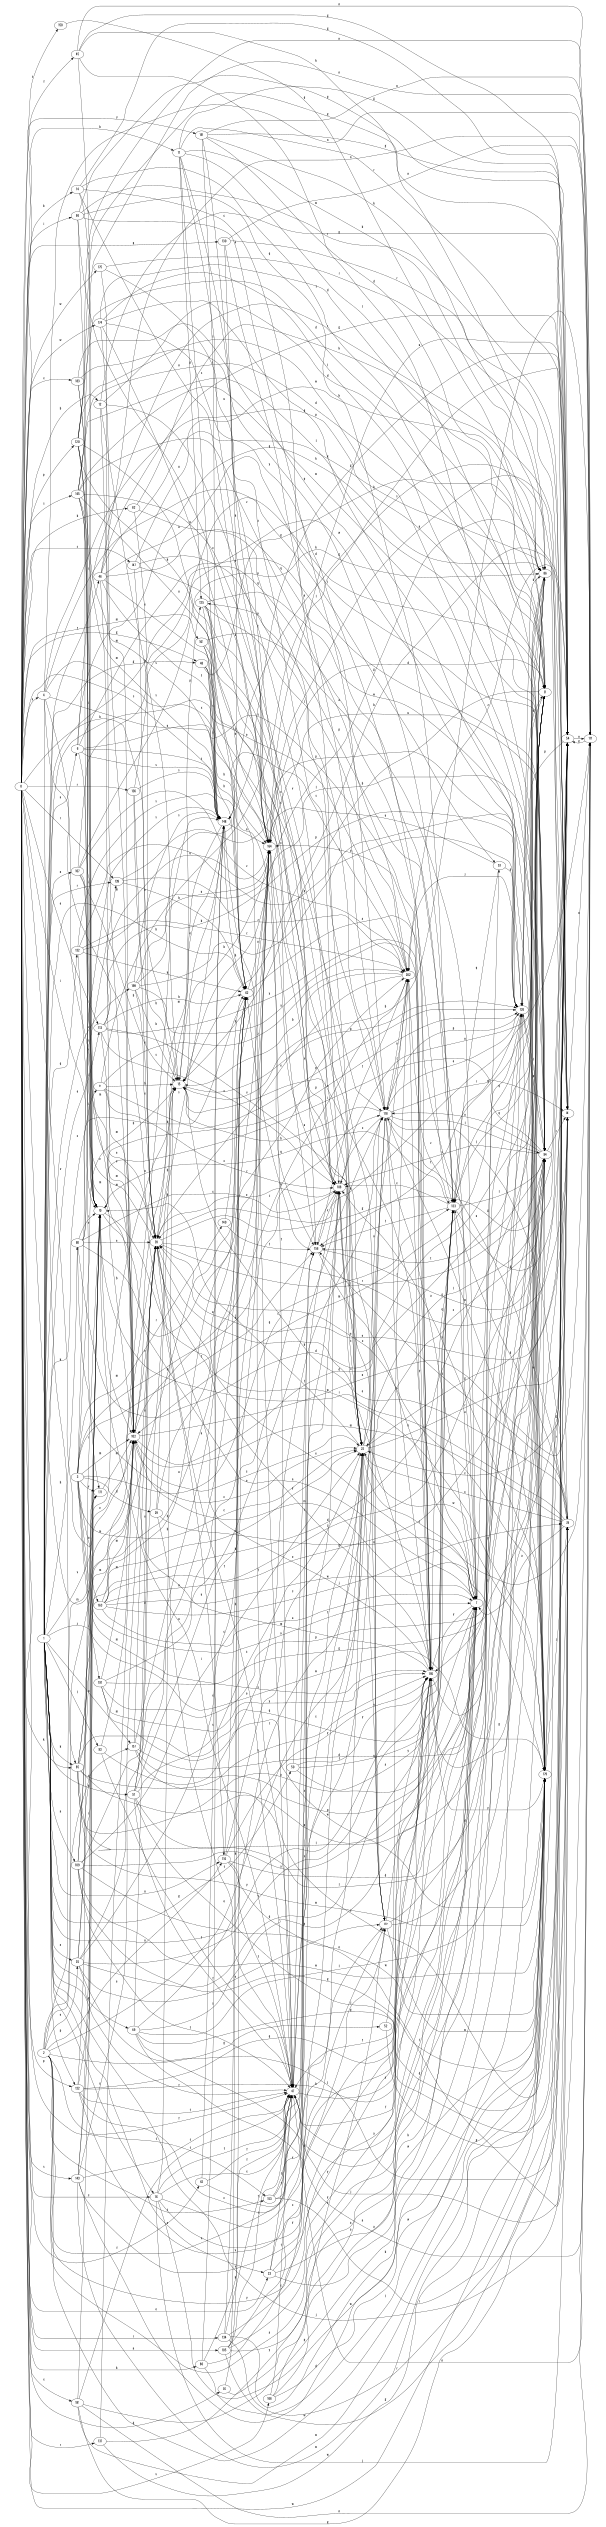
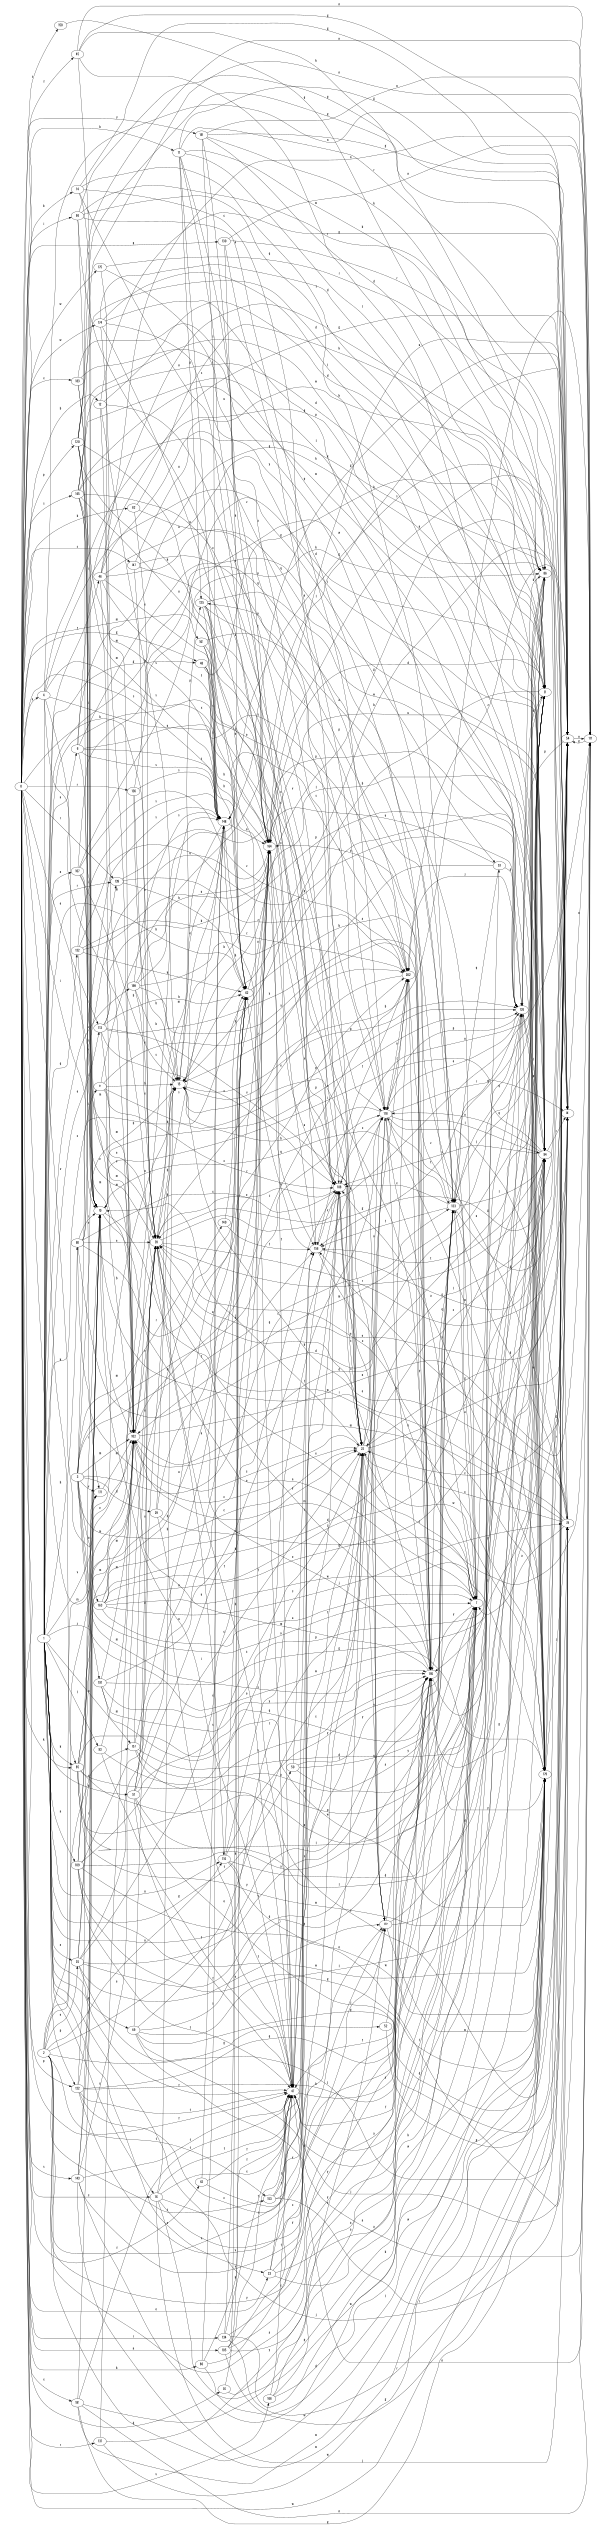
  strict digraph {
    fontname=Oswald
    rankdir=LR
    node [fontname=Oswald]
    edge [fontname=Oswald]
    0
    4
    11
    12
    14
    15
    16
    26
    33
    42
    45
    48
    66
    70
    80
    82
    85
    101
    102
    105
    113
    120
    122
    130
    134
    136
    137
    139
    143
    145
    147
    148
    150
    153
    166
    171
    174
    175
    179
    181
    183
    191
    110
    39
    188
    31
    53
    111
    164
    86
    94
    141
    125
    54
    22
    7
    126
    47
    78
    133
    195
    62
    172
    118
    202
    156
    1
    6
    21
    35
    46
    49
    50
    57
    60
    93
    107
    109
    132
    157
    197
    199
    2
    52
    3
    29
    140
    163
    0 -> 4 [label=a]
    0 -> 11 [label=b]
    0 -> 12 [label=b]
    0 -> 14 [label=b]
    0 -> 15 [label=b]
    0 -> 16 [label=c]
    0 -> 26 [label=d]
    0 -> 33 [label=e]
    0 -> 42 [label=f]
    0 -> 45 [label=f]
    0 -> 48 [label=g]
    0 -> 66 [label=i]
    0 -> 70 [label=i]
    0 -> 80 [label=k]
    0 -> 82 [label=k]
    0 -> 85 [label=k]
    0 -> 101 [label=m]
    0 -> 102 [label=m]
    0 -> 105 [label=n]
    0 -> 113 [label=o]
    0 -> 120 [label=p]
    0 -> 122 [label=p]
    0 -> 130 [label=q]
    0 -> 134 [label=r]
    0 -> 136 [label=r]
    0 -> 137 [label=r]
    0 -> 139 [label=r]
    0 -> 143 [label=s]
    0 -> 145 [label=s]
    0 -> 147 [label=s]
    0 -> 148 [label=s]
    0 -> 150 [label=t]
    0 -> 153 [label=t]
    0 -> 166 [label=v]
    0 -> 171 [label=v]
    0 -> 174 [label=w]
    0 -> 175 [label=w]
    0 -> 179 [label=w]
    0 -> 181 [label=x]
    0 -> 183 [label=x]
    0 -> 191 [label=y]
    4 -> 85 [label=k]
    4 -> 110 [label=n]
    4 -> 39 [label=e]
    4 -> 188 [label=x]
    4 -> 31 [label=d]
    4 -> 53 [label=g]
    4 -> 111 [label=n]
    4 -> 164 [label=u]
    11 -> 148 [label=s]
    11 -> 188 [label=x]
    11 -> 164 [label=u]
    11 -> 86 [label=k]
    11 -> 94 [label=l]
    11 -> 141 [label=r]
    11 -> 125 [label=p]
    11 -> 54 [label=g]
    12 -> 15 [label=b]
    12 -> 102 [label=m]
    12 -> 31 [label=d]
    12 -> 54 [label=g]
    12 -> 22 [label=c]
    14 -> 70 [label=i]
    14 -> 164 [label=u]
    14 -> 94 [label=l]
    14 -> 54 [label=g]
    14 -> 22 [label=c]
    15 -> 125 [label=p]
    15 -> 54 [label=g]
    15 -> 7 [label=a]
    15 -> 126 [label=p]
    16 -> 15 [label=b]
    16 -> 179 [label=w]
    16 -> 188 [label=x]
    16 -> 47 [label=f]
    16 -> 78 [label=j]
    16 -> 133 [label=q]
    16 -> 195 [label=y]
    26 -> 7 [label=a]
    26 -> 62 [label=h]
    33 -> 179 [label=w]
    33 -> 188 [label=x]
    33 -> 86 [label=k]
    33 -> 7 [label=a]
    33 -> 47 [label=f]
    42 -> 148 [label=s]
    42 -> 47 [label=f]
    42 -> 172 [label=v]
    45 -> 70 [label=i]
    45 -> 179 [label=w]
    45 -> 111 [label=n]
    45 -> 86 [label=k]
    45 -> 54 [label=g]
    48 -> 148 [label=s]
    48 -> 86 [label=k]
    48 -> 22 [label=c]
    48 -> 62 [label=h]
    66 -> 70 [label=i]
    66 -> 164 [label=u]
    66 -> 141 [label=r]
    66 -> 54 [label=g]
    66 -> 133 [label=q]
    66 -> 118 [label=o]
    70 -> 102 [label=m]
    70 -> 179 [label=w]
    70 -> 7 [label=a]
    70 -> 126 [label=p]
    70 -> 133 [label=q]
    80 -> 148 [label=s]
    80 -> 54 [label=g]
    80 -> 22 [label=c]
    80 -> 47 [label=f]
    82 -> 39 [label=e]
    82 -> 86 [label=k]
    82 -> 118 [label=o]
    85 -> 70 [label=i]
    85 -> 102 [label=m]
    85 -> 179 [label=w]
    85 -> 164 [label=u]
    85 -> 94 [label=l]
    85 -> 7 [label=a]
    85 -> 126 [label=p]
    85 -> 133 [label=q]
    85 -> 195 [label=y]
    101 -> 148 [label=s]
    101 -> 22 [label=c]
    101 -> 7 [label=a]
    101 -> 62 [label=h]
    102 -> 39 [label=e]
    102 -> 31 [label=d]
    102 -> 111 [label=n]
    102 -> 22 [label=c]
    102 -> 202 [label=z]
    105 -> 94 [label=l]
    105 -> 22 [label=c]
    105 -> 7 [label=a]
    105 -> 47 [label=f]
    105 -> 195 [label=y]
    105 -> 62 [label=h]
    113 -> 102 [label=m]
    113 -> 188 [label=x]
    113 -> 164 [label=u]
    113 -> 126 [label=p]
    113 -> 195 [label=y]
    113 -> 62 [label=h]
    113 -> 172 [label=v]
    120 -> 70 [label=i]
    120 -> 148 [label=s]
    120 -> 179 [label=w]
    120 -> 39 [label=e]
    120 -> 31 [label=d]
    120 -> 111 [label=n]
    120 -> 164 [label=u]
    120 -> 54 [label=g]
    120 -> 62 [label=h]
    122 -> 70 [label=i]
    122 -> 86 [label=k]
    122 -> 22 [label=c]
    122 -> 47 [label=f]
    122 -> 133 [label=q]
    122 -> 62 [label=h]
    122 -> 172 [label=v]
    130 -> 111 [label=n]
    130 -> 141 [label=r]
    130 -> 62 [label=h]
    130 -> 118 [label=o]
    134 -> 86 [label=k]
    134 -> 141 [label=r]
    134 -> 47 [label=f]
    134 -> 195 [label=y]
    134 -> 62 [label=h]
    136 -> 15 [label=b]
    136 -> 148 [label=s]
    136 -> 179 [label=w]
    136 -> 39 [label=e]
    137 -> 102 [label=m]
    137 -> 179 [label=w]
    137 -> 195 [label=y]
    139 -> 126 [label=p]
    139 -> 62 [label=h]
    139 -> 202 [label=z]
    143 -> 70 [label=i]
    143 -> 102 [label=m]
    143 -> 179 [label=w]
    143 -> 39 [label=e]
    143 -> 31 [label=d]
    143 -> 47 [label=f]
    143 -> 172 [label=v]
    145 -> 70 [label=i]
    145 -> 102 [label=m]
    145 -> 148 [label=s]
    145 -> 179 [label=w]
    145 -> 188 [label=x]
    145 -> 31 [label=d]
    145 -> 111 [label=n]
    145 -> 164 [label=u]
    145 -> 94 [label=l]
    145 -> 202 [label=z]
    147 -> 39 [label=e]
    147 -> 188 [label=x]
    147 -> 86 [label=k]
    147 -> 118 [label=o]
    148 -> 15 [label=b]
    148 -> 102 [label=m]
    148 -> 39 [label=e]
    148 -> 164 [label=u]
    148 -> 47 [label=f]
    148 -> 62 [label=h]
    150 -> 31 [label=d]
    153 -> 188 [label=x]
    153 -> 141 [label=r]
    153 -> 22 [label=c]
    153 -> 47 [label=f]
    166 -> 179 [label=w]
    166 -> 7 [label=a]
    166 -> 47 [label=f]
    166 -> 172 [label=v]
    171 -> 102 [label=m]
    174 -> 102 [label=m]
    174 -> 31 [label=d]
    174 -> 164 [label=u]
    174 -> 94 [label=l]
    174 -> 126 [label=p]
    174 -> 195 [label=y]
    175 -> 102 [label=m]
    175 -> 141 [label=r]
    175 -> 156 [label=t]
    179 -> 39 [label=e]
    179 -> 188 [label=x]
    179 -> 141 [label=r]
    179 -> 54 [label=g]
    179 -> 78 [label=j]
    179 -> 195 [label=y]
    181 -> 70 [label=i]
    181 -> 179 [label=w]
    181 -> 111 [label=n]
    181 -> 54 [label=g]
    181 -> 126 [label=p]
    181 -> 47 [label=f]
    183 -> 70 [label=i]
    183 -> 102 [label=m]
    183 -> 126 [label=p]
    183 -> 133 [label=q]
    191 -> 148 [label=s]
    191 -> 31 [label=d]
    191 -> 111 [label=n]
    191 -> 86 [label=k]
    191 -> 54 [label=g]
    191 -> 156 [label=t]
    110 -> 179 [label=w]
    110 -> 31 [label=d]
    110 -> 22 [label=c]
    110 -> 47 [label=f]
    110 -> 195 [label=y]
    110 -> 62 [label=h]
    39 -> 15 [label=b]
    39 -> 94 [label=l]
    39 -> 141 [label=r]
    39 -> 54 [label=g]
    39 -> 47 [label=f]
    39 -> 195 [label=y]
    188 -> 39 [label=e]
    188 -> 111 [label=n]
    188 -> 164 [label=u]
    188 -> 22 [label=c]
    31 -> 15 [label=b]
    31 -> 133 [label=q]
-   202 -> 15 [label=b]
+   53 -> 15 [label=b]
    53 -> 164 [label=u]
    53 -> 126 [label=p]
    53 -> 133 [label=q]
    111 -> 15 [label=b]
    111 -> 54 [label=g]
    164 -> 15 [label=b]
    164 -> 188 [label=x]
    164 -> 31 [label=d]
    164 -> 47 [label=f]
    86 -> 102 [label=m]
    86 -> 39 [label=e]
    86 -> 47 [label=f]
    86 -> 133 [label=q]
    86 -> 156 [label=t]
    94 -> 70 [label=i]
    94 -> 188 [label=x]
    94 -> 164 [label=u]
    94 -> 141 [label=r]
    94 -> 22 [label=c]
    94 -> 126 [label=p]
    94 -> 195 [label=y]
    94 -> 118 [label=o]
    94 -> 156 [label=t]
    141 -> 15 [label=b]
    141 -> 39 [label=e]
    141 -> 111 [label=n]
    141 -> 164 [label=u]
    141 -> 22 [label=c]
    125 -> 148 [label=s]
    125 -> 179 [label=w]
    125 -> 164 [label=u]
    125 -> 22 [label=c]
    125 -> 172 [label=v]
    125 -> 202 [label=z]
    54 -> 111 [label=n]
    54 -> 164 [label=u]
    54 -> 126 [label=p]
    54 -> 202 [label=z]
    22 -> 70 [label=i]
    22 -> 179 [label=w]
    22 -> 188 [label=x]
    22 -> 94 [label=l]
    22 -> 141 [label=r]
    22 -> 54 [label=g]
    22 -> 47 [label=f]
    22 -> 172 [label=v]
    22 -> 118 [label=o]
    7 -> 102 [label=m]
    7 -> 39 [label=e]
    7 -> 53 [label=g]
    7 -> 125 [label=p]
    7 -> 22 [label=c]
    7 -> 47 [label=f]
    7 -> 195 [label=y]
    126 -> 179 [label=w]
    126 -> 31 [label=d]
    126 -> 86 [label=k]
    126 -> 94 [label=l]
    126 -> 133 [label=q]
    126 -> 118 [label=o]
    126 -> 202 [label=z]
    47 -> 70 [label=i]
    47 -> 31 [label=d]
    47 -> 111 [label=n]
    47 -> 7 [label=a]
    47 -> 156 [label=t]
    78 -> 70 [label=i]
    78 -> 102 [label=m]
    78 -> 148 [label=s]
    78 -> 39 [label=e]
    78 -> 22 [label=c]
    78 -> 7 [label=a]
    78 -> 133 [label=q]
    78 -> 118 [label=o]
    78 -> 156 [label=t]
    133 -> 188 [label=x]
    133 -> 94 [label=l]
    133 -> 54 [label=g]
    133 -> 7 [label=a]
    133 -> 202 [label=z]
    133 -> 156 [label=t]
    195 -> 15 [label=b]
    195 -> 102 [label=m]
    195 -> 39 [label=e]
    195 -> 164 [label=u]
    195 -> 94 [label=l]
    195 -> 54 [label=g]
    195 -> 47 [label=f]
    195 -> 133 [label=q]
    62 -> 164 [label=u]
    62 -> 7 [label=a]
    172 -> 179 [label=w]
    172 -> 188 [label=x]
    172 -> 31 [label=d]
    172 -> 94 [label=l]
    172 -> 195 [label=y]
    118 -> 15 [label=b]
    118 -> 179 [label=w]
    118 -> 188 [label=x]
    118 -> 94 [label=l]
    118 -> 141 [label=r]
    118 -> 7 [label=a]
    118 -> 126 [label=p]
    118 -> 47 [label=f]
    118 -> 78 [label=j]
    118 -> 195 [label=y]
    118 -> 202 [label=z]
    202 -> 148 [label=s]
    202 -> 39 [label=e]
    202 -> 195 [label=y]
    202 -> 118 [label=o]
    202 -> 156 [label=t]
    156 -> 188 [label=x]
    156 -> 54 [label=g]
    156 -> 7 [label=a]
    156 -> 62 [label=h]
    1 -> 16 [label=c]
    1 -> 33 [label=e]
    1 -> 48 [label=g]
    1 -> 85 [label=k]
    1 -> 113 [label=o]
    1 -> 122 [label=p]
    1 -> 139 [label=r]
    1 -> 171 [label=v]
    1 -> 110 [label=n]
    1 -> 47 [label=f]
    1 -> 78 [label=j]
    1 -> 133 [label=q]
    1 -> 195 [label=y]
    1 -> 62 [label=h]
    1 -> 202 [label=z]
    1 -> 6 [label=a]
    1 -> 21 [label=c]
    1 -> 35 [label=e]
    1 -> 46 [label=f]
    1 -> 49 [label=g]
    1 -> 50 [label=g]
    1 -> 57 [label=h]
    1 -> 60 [label=h]
    1 -> 93 [label=l]
    1 -> 107 [label=n]
    1 -> 109 [label=n]
    1 -> 132 [label=q]
    1 -> 157 [label=u]
    1 -> 197 [label=z]
    1 -> 199 [label=z]
    6 -> 148 [label=s]
    6 -> 171 [label=v]
    6 -> 86 [label=k]
    6 -> 94 [label=l]
    6 -> 141 [label=r]
    6 -> 195 [label=y]
    6 -> 156 [label=t]
    21 -> 15 [label=b]
    21 -> 102 [label=m]
    21 -> 188 [label=x]
    21 -> 54 [label=g]
    21 -> 126 [label=p]
    21 -> 202 [label=z]
    35 -> 70 [label=i]
    35 -> 188 [label=x]
    35 -> 164 [label=u]
    35 -> 78 [label=j]
    35 -> 133 [label=q]
    35 -> 195 [label=y]
    35 -> 62 [label=h]
    35 -> 172 [label=v]
    46 -> 102 [label=m]
    46 -> 111 [label=n]
    46 -> 86 [label=k]
    46 -> 94 [label=l]
    46 -> 54 [label=g]
    46 -> 47 [label=f]
    46 -> 133 [label=q]
    46 -> 118 [label=o]
    49 -> 39 [label=e]
    49 -> 111 [label=n]
    49 -> 94 [label=l]
    49 -> 54 [label=g]
    49 -> 7 [label=a]
    49 -> 78 [label=j]
    49 -> 202 [label=z]
    50 -> 7 [label=a]
    50 -> 133 [label=q]
    50 -> 195 [label=y]
    50 -> 156 [label=t]
    57 -> 148 [label=s]
    57 -> 39 [label=e]
    57 -> 164 [label=u]
    57 -> 94 [label=l]
    57 -> 22 [label=c]
    57 -> 47 [label=f]
    57 -> 78 [label=j]
    60 -> 70 [label=i]
    60 -> 148 [label=s]
    60 -> 39 [label=e]
    60 -> 188 [label=x]
    60 -> 31 [label=d]
    60 -> 22 [label=c]
    60 -> 62 [label=h]
    60 -> 202 [label=z]
    93 -> 102 [label=m]
    93 -> 47 [label=f]
    93 -> 118 [label=o]
    107 -> 15 [label=b]
    107 -> 70 [label=i]
    107 -> 39 [label=e]
    107 -> 31 [label=d]
    107 -> 86 [label=k]
    107 -> 202 [label=z]
    109 -> 70 [label=i]
    109 -> 148 [label=s]
    109 -> 179 [label=w]
    109 -> 111 [label=n]
    109 -> 164 [label=u]
    109 -> 54 [label=g]
    109 -> 22 [label=c]
    109 -> 7 [label=a]
    109 -> 47 [label=f]
    132 -> 70 [label=i]
    132 -> 148 [label=s]
    132 -> 94 [label=l]
    132 -> 126 [label=p]
    132 -> 62 [label=h]
    132 -> 202 [label=z]
    157 -> 39 [label=e]
    157 -> 31 [label=d]
    157 -> 164 [label=u]
    157 -> 126 [label=p]
    157 -> 78 [label=j]
    197 -> 102 [label=m]
    197 -> 179 [label=w]
    197 -> 54 [label=g]
    197 -> 126 [label=p]
    197 -> 195 [label=y]
    197 -> 118 [label=o]
    199 -> 15 [label=b]
    199 -> 148 [label=s]
    199 -> 39 [label=e]
    199 -> 164 [label=u]
    199 -> 94 [label=l]
    199 -> 54 [label=g]
    199 -> 195 [label=y]
    2 -> 15 [label=b]
    2 -> 153 [label=t]
    2 -> 179 [label=w]
    2 -> 110 [label=n]
    2 -> 39 [label=e]
    2 -> 188 [label=x]
    2 -> 7 [label=a]
    2 -> 47 [label=f]
    2 -> 195 [label=y]
    2 -> 118 [label=o]
    2 -> 35 [label=e]
    2 -> 157 [label=u]
    2 -> 52 [label=g]
    52 -> 54 [label=g]
    52 -> 202 [label=z]
    3 -> 15 [label=b]
    3 -> 102 [label=m]
    3 -> 139 [label=r]
    3 -> 171 [label=v]
    3 -> 179 [label=w]
    3 -> 22 [label=c]
    3 -> 7 [label=a]
    3 -> 133 [label=q]
    3 -> 195 [label=y]
    3 -> 118 [label=o]
    3 -> 156 [label=t]
    3 -> 29 [label=d]
    3 -> 140 [label=r]
    3 -> 163 [label=u]
    29 -> 15 [label=b]
    29 -> 111 [label=n]
    29 -> 164 [label=u]
    29 -> 47 [label=f]
    140 -> 62 [label=h]
    140 -> 156 [label=t]
    163 -> 102 [label=m]
    163 -> 179 [label=w]
    163 -> 31 [label=d]
    163 -> 94 [label=l]
    163 -> 54 [label=g]
    163 -> 22 [label=c]
    163 -> 7 [label=a]
    163 -> 78 [label=j]
  }
